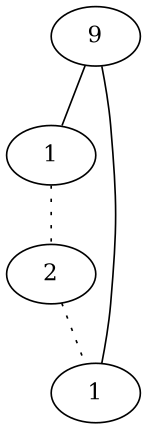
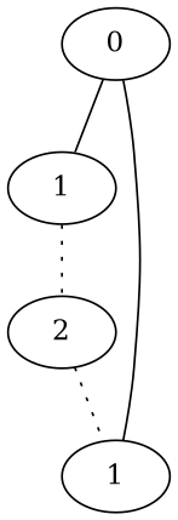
  graph {
-   n1 [label=9]
+   n1 [label=0]
    n2 [label=1]
    n3 [label=1]
    n4 [label=2]
    n1 -- n2
    n1 -- n3
    n2 -- n4 [style=dotted]
    n4 -- n3 [style=dotted]
  }
